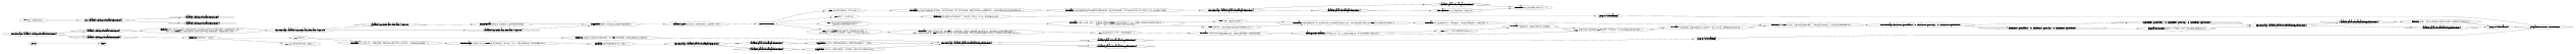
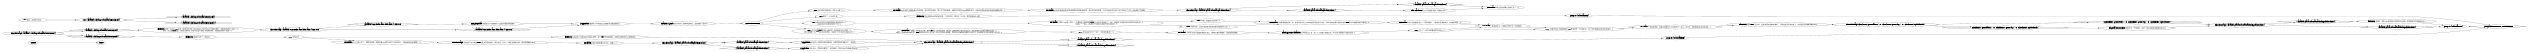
  digraph {
    rankdir=LR
-   n1 [label=JUMP]
+   n1 [label=START]
    n2 [label=input]
    n3 [label="Jump to: [tribunalHUB]"]
    n4 [label="JUMP OUT to PLAZA / KORTENAER" shape=diamond]
    n5 [label="Reaction Speed: 你只剩下*一次*争辩的时间，选择明智一些……"]
    n6 [label=CRENELOHUBBO]
    n7 [label="You: “科奈尔也不代表你拥有私自审判的权利！”\n“你的雇主给你审判的权利了吗？”"]
    n8 [label="You: “你们曾经叫*深井*。发生什么事了？”"]
    n9 [label="You: “有个问题——你们的上校死后，谁负责你们这个部队？”\n“我只想明确一点——你们的上校死后，你是这个小队的正式负责人吗？”"]
    n10 [label="You: 哽住了，什么也不说。"]
    n11 [label="Kortenaer: “放屁……”他一边说，一边看着你下垂的鬓角——它们似乎让他冷静了一小会。“你根本不知道科奈尔赋予我们的权利。”\n“放屁……”他说。“你根本不知道科奈尔赋予我们的权利。”"]
    n12 [label="You: “我不在乎。反正不能杀害平民百姓和当地的执法人员。”"]
    n13 [label="You: “好吧。那都是什么权利？”"]
    n14 [label="Kortenaer: “当你的工作越来越上手的时候，总会发生这种事。那个名字代表夜袭，他妈的法外私刑……燃烧的村庄。在收音机里听起来绝对他妈的糟糕透顶。”"]
    n15 [label="Kortenaer: “当我们被称作是*不知道哪里来的混账*的时候，就会发生相同的事。不过也许*科奈尔*这个名字也叫不了太久……”他看了看周围。"]
-   n16 [label="You: “这个宣判是违反法律的。国际法。”"]
    n17 [label="Kortenaer: 大个子男人笑了。“看看你周围，都是牲畜……我们会宰了你们这群人！你的*国际法*去哪里了？”"]
    n18 [label="Kim Kitsuragi: “这样会产生分歧的——但是并不需要这样。我们进去，讨论一下我们的调查结果。我们有重要的……”"]
    n19 [label="Kortenaer: “没人他妈的会关心一个死掉的野人。”他发出轻蔑的鼻音。“这就是现实。”"]
    n20 [label="Rhetoric: 好吧——不怎么样。但是他开始想*别的事*了。而且他的手没放在枪上。这样还是有点*效果*的……"]
    n21 [label="Kim Kitsuragi: CheckItem(\"gun_villiers\")  or  CheckItem(\"gun_ruby\")  or  CheckItem(\"spirit_bomb\")"]
    n22 [label="Kim Kitsuragi: Variable[\"plaza.tribunal_gardener_shot\"]"]
    n23 [label="Kortenaer: “我是一名科奈尔少校，拥有15年以上的实战经验。我们的上校被那帮土猴子吊死之后，我负责领导小队进行*报复打击*。”\n“是我，我他妈*告诉*过你了——我是科奈尔的一名少校，有十五年的作战经验。我们的上校被这群泥猴子吊死之后，就由我来引导这次报复打击行动。”"]
    n24 [label="Rhetoric: 所以你就这么*干站*在这里！？这样不好，很不好，马上说，要不就做点什么啊！"]
    n25 [label="Physical Instrument: 现在开火！干掉他们！动手！你背后的肌肉紧绷起来……"]
    n26 [label="Kim Kitsuragi: Variable[\"plaza.tribunal_said_they_didnt_do_it\"]"]
    n27 [label="Variable[\"plaza.tribunal_said_they_didnt_do_it\"]" shape=diamond]
    n28 [label="!(Variable[\"plaza.tribunal_said_they_didnt_do_it\"])" shape=diamond]
    n29 [label="Rhetoric: 放轻松，现在……告诉他们不是这些人做的。肯定能有和平的解决办法！"]
    n30 [label="Jump to: [tribunalHUB]"]
    n31 [label="Kim Kitsuragi: Variable[\"plaza.tribunal_said_they_didnt_do_it\"]"]
    n32 [label="Variable[\"plaza.tribunal_said_they_didnt_do_it\"]" shape=diamond]
    n33 [label="!(Variable[\"plaza.tribunal_said_they_didnt_do_it\"])" shape=diamond]
    n34 [label="Kim Kitsuragi: Variable[\"whirling.tribunal_rhetoric_red\"]"]
    n35 [label="Variable[\"whirling.tribunal_rhetoric_red\"]" shape=diamond]
    n36 [label="!(Variable[\"whirling.tribunal_rhetoric_red\"])" shape=diamond]
    n37 [label="Rhetoric: 好吧，这么说——这是一场*非法审判*。他们的雇主永远不会*认可*这种事的。谁是*指挥官*？你挑一个！\n好吧，这么说——这是一场*非法审判*。科奈尔永远不会*认可*这种事的。谁是*指挥官*？你挑一个！"]
    n38 [label="Rhetoric: 国际-什么的？！国际法！"]
    n39 [label="Kim Kitsuragi: Variable[\"tc.crenel_was_whitewater\"] == true"]
    n40 [label="You: 别说出来。"]
    n41 [label="CheckItem(\"gun_villiers\")  or  CheckItem(\"gun_ruby\")  or  CheckItem(\"spirit_bomb\")" shape=diamond]
    n42 [label="!(CheckItem(\"gun_villiers\")  or  CheckItem(\"gun_ruby\")  or  CheckItem(\"spirit_bomb\"))" shape=diamond]
    n43 [label="You: “等一下，科奈尔的最高军衔是什么？”"]
    n44 [label="Kortenaer: “收割者之王，”他的口气听不出一丝的讽刺。"]
    n45 [label="You: “那就作为这个团体的领导——重新考虑一下你的行动。这一切不需要以流血冲突结束的。”"]
    n46 [label="You: 快点，给我想个说法！"]
    n47 [label="You: Variable[\"whirling.tribunal_rhetoric_red\"]"]
    n48 [label="Variable[\"whirling.tribunal_rhetoric_red\"]" shape=diamond]
    n49 [label="!(Variable[\"whirling.tribunal_rhetoric_red\"])" shape=diamond]
    n50 [label="De Paule: “我们他妈的哪儿也不去，西奥人！”"]
    n51 [label="Kim Kitsuragi: Variable[\"plaza.tribunal_gardener_shot\"]"]
    n52 [label="Variable[\"plaza.tribunal_gardener_shot\"]" shape=diamond]
    n53 [label="!(Variable[\"plaza.tribunal_gardener_shot\"])" shape=diamond]
    n54 [label="Kortenaer: “你说的没错。但是你也看见了……”他停了一会儿，笑了笑。“我*想*以流血冲突结束。”"]
    n55 [label="Variable[\"tc.crenel_was_whitewater\"] == true" shape=diamond]
    n56 [label="!(Variable[\"tc.crenel_was_whitewater\"] == true)" shape=diamond]
    n57 [label="Encyclopedia: 我也知道一些*琐事*！引起他对现实的*兴趣*！"]
    n58 [label="Suggestion: 真的吗？不管做什么好像都只会激怒他而已。"]
    n59 [label="Variable[\"plaza.tribunal_gardener_shot\"]" shape=diamond]
    n60 [label="!(Variable[\"plaza.tribunal_gardener_shot\"])" shape=diamond]
    n61 [label="Kortenaer: “不……只不过是我的枪最大而已。”他敲打着穿着盔甲、宛如枪管的胸膛。"]
    n62 [label="Hand/Eye Coordination: 从严格意义上讲，另一个人的枪才是最大的，不过……现在那个话题已经过了。"]
    n63 [label="Rhetoric: 别说出来？但现在你只是站在那里，花了1.5秒时间挠屁股，你觉得这样能有什么*帮助*吗？"]
    n64 [label="You: “所以说在你们三个之中，你的军衔最高了？”"]
    n65 [label="Jump to: [tribunalHUB]"]
    n66 [label="Kortenaer: “发生这件破事之后就不会了。”"]
    n67 [label="Suggestion: 这次没人中枪简直就是*奇迹*。别再想用你的*脑子*了。没用的！"]
    n68 [label="The Gardener: 女人变得更加安静，呼吸也变浅了。"]
    n69 [label="Suggestion: 说点什么。别再无所事事了。谢天谢地，目前为止还只是*徒劳无功*。"]
    n70 [label="Kortenaer: “如果我他妈的杀了你，把你吊在街灯上……”他的手指往那个方向。“……用你的肠子把你吊起来——那才叫*必要的武力展示*。”"]
    n1 -> n2
    n3 -> n4
    n5 -> n6
    n6 -> n7
    n6 -> n8
    n6 -> n9
    n6 -> n10
    n7 -> n11
    n8 -> n14
    n9 -> n23
    n10 -> n24
    n11 -> n12
    n11 -> n13
    n12 -> n70
    n13 -> n70
    n14 -> n15
    n15 -> n22
    n17 -> n18
    n18 -> n50
-   n19 -> n20
+   n19 -> n44
    n20 -> n21
    n21 -> n41
    n21 -> n42
    n22 -> n59
    n22 -> n60
    n23 -> n64
    n24 -> n65
    n25 -> n26
    n26 -> n27
    n26 -> n28
    n27 -> n30
    n28 -> n29
    n29 -> n30
    n30 -> n4
    n31 -> n32
    n31 -> n33
    n32 -> n3
    n34 -> n35
    n34 -> n36
    n35 -> n37
    n36 -> n38
    n37 -> n39
-   n38 -> n16
    n38 -> n40
    n39 -> n55
    n39 -> n56
    n40 -> n17
    n40 -> n63
    n41 -> n25
    n42 -> n26
    n43 -> n44
    n44 -> n45
    n45 -> n54
    n46 -> n47
    n47 -> n48
    n47 -> n49
    n50 -> n51
    n51 -> n52
    n51 -> n53
    n52 -> n67
    n53 -> n69
    n54 -> n20
    n55 -> n57
    n56 -> n58
    n57 -> n58
    n58 -> n5
    n59 -> n68
    n60 -> n66
    n61 -> n62
    n62 -> n43
-   n62 -> n45
+   n43 -> n45
    n63 -> n31
    n64 -> n61
    n65 -> n4
    n67 -> n31
    n68 -> n66
    n69 -> n31
    n70 -> n19
  }
